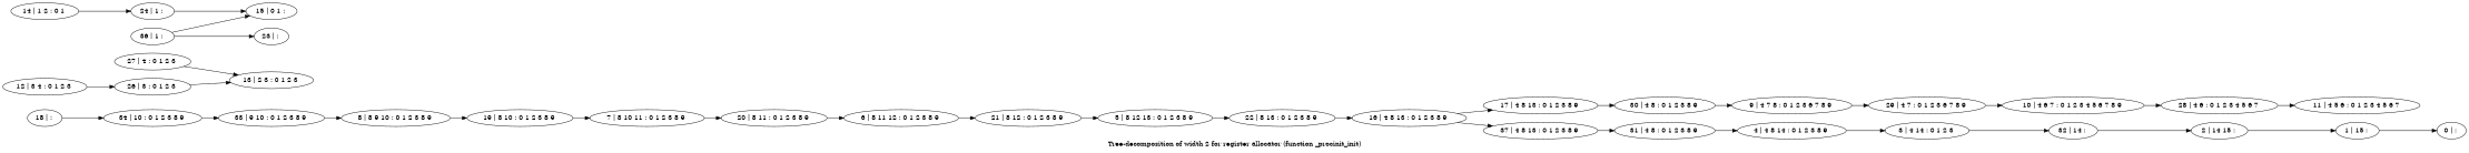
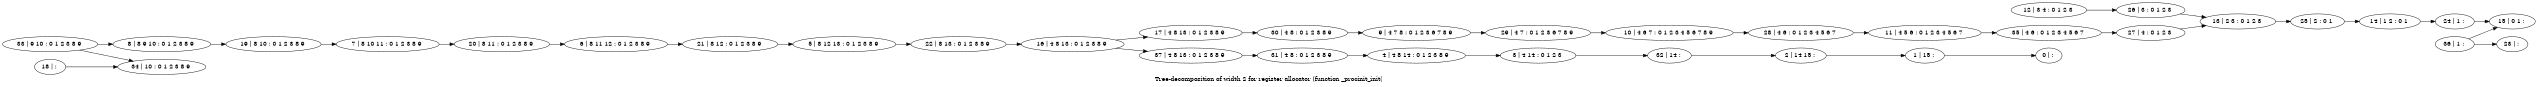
  digraph {
    label="Tree-decomposition of width 2 for register allocator (function _procinit_init)"
    rankdir=LR
    n1 [label="0 | : "]
    n2 [label="1 | 15 : "]
    n3 [label="2 | 14 15 : "]
    n4 [label="3 | 4 14 : 0 1 2 3 "]
    n5 [label="32 | 14 : "]
    n6 [label="4 | 4 8 14 : 0 1 2 3 8 9 "]
    n7 [label="5 | 8 12 13 : 0 1 2 3 8 9 "]
    n8 [label="22 | 8 13 : 0 1 2 3 8 9 "]
    n9 [label="16 | 4 8 13 : 0 1 2 3 8 9 "]
    n10 [label="6 | 8 11 12 : 0 1 2 3 8 9 "]
    n11 [label="21 | 8 12 : 0 1 2 3 8 9 "]
    n12 [label="7 | 8 10 11 : 0 1 2 3 8 9 "]
    n13 [label="20 | 8 11 : 0 1 2 3 8 9 "]
    n14 [label="8 | 8 9 10 : 0 1 2 3 8 9 "]
    n15 [label="19 | 8 10 : 0 1 2 3 8 9 "]
    n16 [label="9 | 4 7 8 : 0 1 2 3 6 7 8 9 "]
    n17 [label="29 | 4 7 : 0 1 2 3 6 7 8 9 "]
    n18 [label="10 | 4 6 7 : 0 1 2 3 4 5 6 7 8 9 "]
    n19 [label="28 | 4 6 : 0 1 2 3 4 5 6 7 "]
    n20 [label="11 | 4 5 6 : 0 1 2 3 4 5 6 7 "]
+   n21 [label="35 | 4 6 : 0 1 2 3 4 5 6 7 "]
    n22 [label="27 | 4 : 0 1 2 3 "]
    n23 [label="12 | 3 4 : 0 1 2 3 "]
    n24 [label="26 | 3 : 0 1 2 3 "]
    n25 [label="13 | 2 3 : 0 1 2 3 "]
+   n26 [label="25 | 2 : 0 1 "]
    n27 [label="14 | 1 2 : 0 1 "]
    n28 [label="24 | 1 : "]
    n29 [label="15 | 0 1 : "]
    n30 [label="36 | 1 : "]
    n31 [label="23 | : "]
    n32 [label="17 | 4 8 13 : 0 1 2 3 8 9 "]
    n33 [label="37 | 4 8 13 : 0 1 2 3 8 9 "]
    n34 [label="30 | 4 8 : 0 1 2 3 8 9 "]
    n35 [label="31 | 4 8 : 0 1 2 3 8 9 "]
    n36 [label="18 | : "]
    n37 [label="34 | 10 : 0 1 2 3 8 9 "]
    n38 [label="33 | 9 10 : 0 1 2 3 8 9 "]
    n2 -> n1
    n3 -> n2
    n4 -> n5
    n5 -> n3
    n6 -> n4
    n7 -> n8
    n8 -> n9
    n9 -> n32
    n9 -> n33
    n10 -> n11
    n11 -> n7
    n12 -> n13
    n13 -> n10
    n14 -> n15
    n15 -> n12
    n16 -> n17
    n17 -> n18
    n18 -> n19
    n19 -> n20
+   n20 -> n21
+   n21 -> n22
    n22 -> n25
    n23 -> n24
    n24 -> n25
+   n25 -> n26
+   n26 -> n27
    n27 -> n28
    n28 -> n29
    n30 -> n29
    n30 -> n31
    n32 -> n34
    n33 -> n35
    n34 -> n16
    n35 -> n6
    n36 -> n37
-   n37 -> n38
+   n38 -> n37
    n38 -> n14
  }
